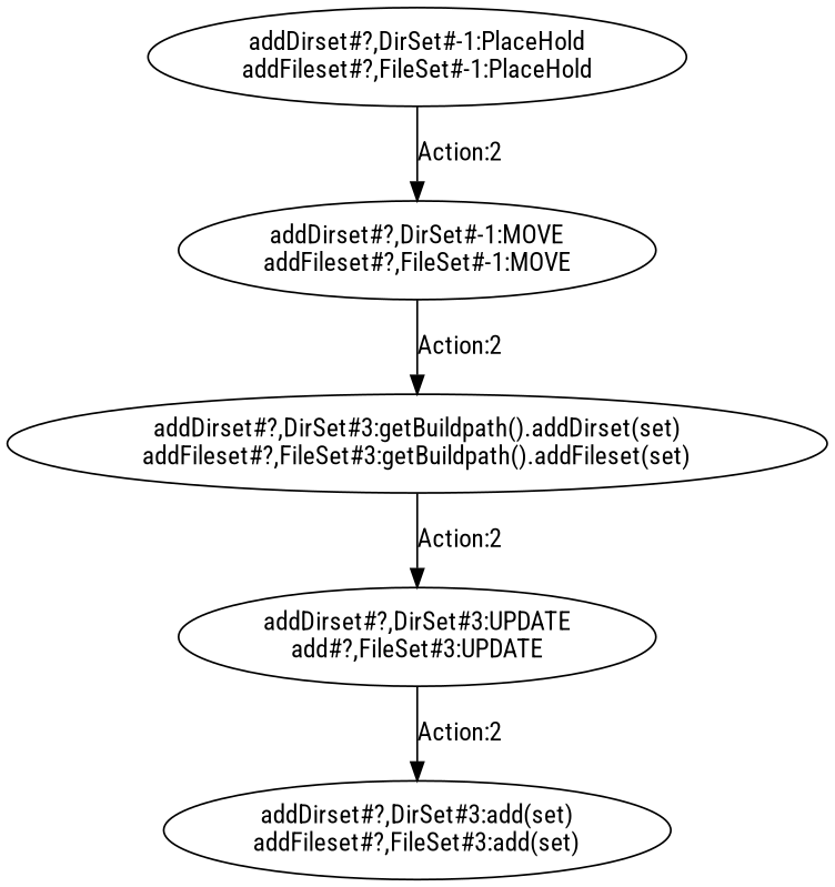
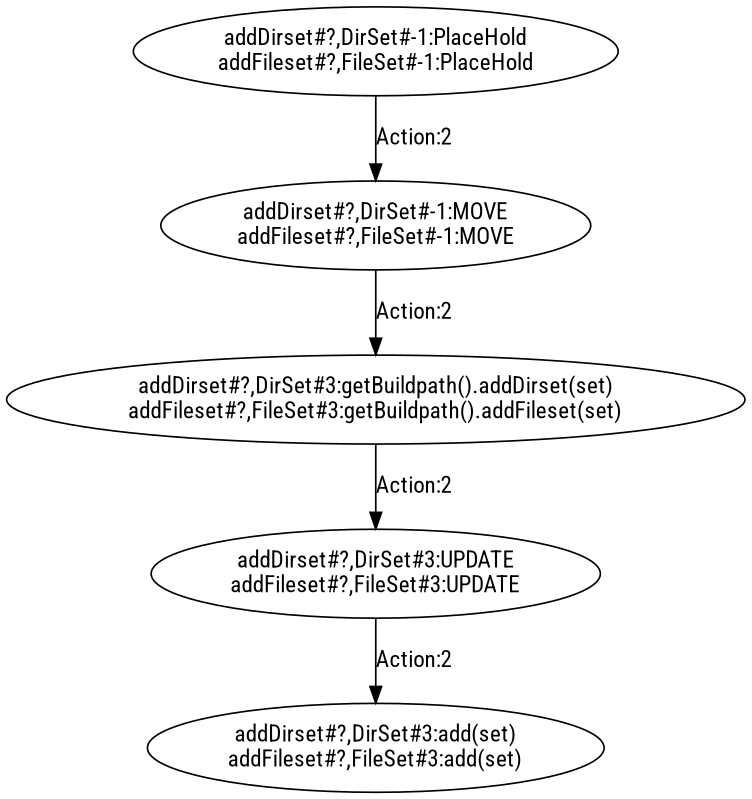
  digraph {
    fontname="Roboto Condensed"
    node [shape=ellipse fontname="Roboto Condensed"]
    edge [fontname="Roboto Condensed"]
-   n1 [label="addDirset#?,DirSet#3:UPDATE\nadd#?,FileSet#3:UPDATE"]
+   n1 [label="addDirset#?,DirSet#3:UPDATE\naddFileset#?,FileSet#3:UPDATE"]
    n2 [label="addDirset#?,DirSet#3:add(set)\naddFileset#?,FileSet#3:add(set)"]
    n3 [label="addDirset#?,DirSet#3:getBuildpath().addDirset(set)\naddFileset#?,FileSet#3:getBuildpath().addFileset(set)"]
    n4 [label="addDirset#?,DirSet#-1:MOVE\naddFileset#?,FileSet#-1:MOVE"]
    n5 [label="addDirset#?,DirSet#-1:PlaceHold\naddFileset#?,FileSet#-1:PlaceHold"]
    n1 -> n2 [label="Action:2"]
    n3 -> n1 [label="Action:2"]
    n4 -> n3 [label="Action:2"]
    n5 -> n4 [label="Action:2"]
  }
